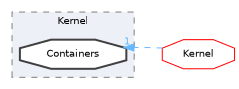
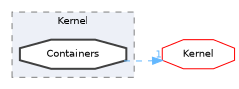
  digraph {
    compound=true
    rankdir=LR
    node [fillcolor=white fontname=Helvetica fontsize=10 shape=octagon]
    n1 [color=grey25 height=0.2 label=Containers style="filled,bold" width=0.4]
    n2 [color=red height=0.2 label=Kernel style=filled width=0.4]
    subgraph cluster_1 {
      bgcolor="#edf0f7"
      fontname=Helvetica
      fontsize=10
      label=Kernel
      pencolor=grey50
      style="filled,dashed"
      n1
    }
-   n2 -> n1 [color=steelblue1 fontcolor=steelblue1 fontname=Helvetica fontsize=10 headlabel=1 labeldistance=1.5 labelfontname=Helvetica labelfontsize=10 style=dashed]
+   n1 -> n2 [color=steelblue1 fontcolor=steelblue1 fontname=Helvetica fontsize=10 headlabel=1 labeldistance=1.5 labelfontname=Helvetica labelfontsize=10 style=dashed]
  }
